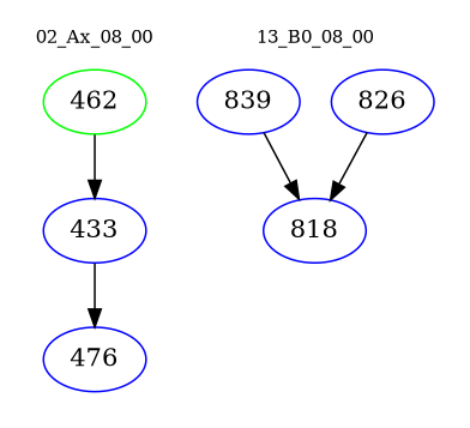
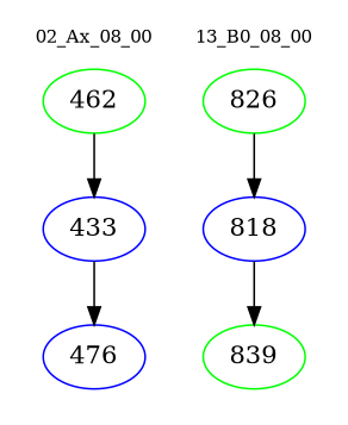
  digraph {
    node [color=blue]
    edge [color=black]
    n1 [color=green label=462]
    n2 [label=433]
    n3 [label=476]
-   n4 [label=826]
+   n4 [color=green label=826]
    n5 [label=818]
-   n6 [label=839]
+   n6 [color=green label=839]
    subgraph cluster_1 {
      color=white
      fontsize=10
      label="02_Ax_08_00"
      n1
      n2
      n3
    }
    subgraph cluster_2 {
      color=white
      fontsize=10
      label="13_B0_08_00"
      n4
      n5
      n6
    }
    n1 -> n2
    n2 -> n3
    n4 -> n5
-   n6 -> n5
+   n5 -> n6
  }
